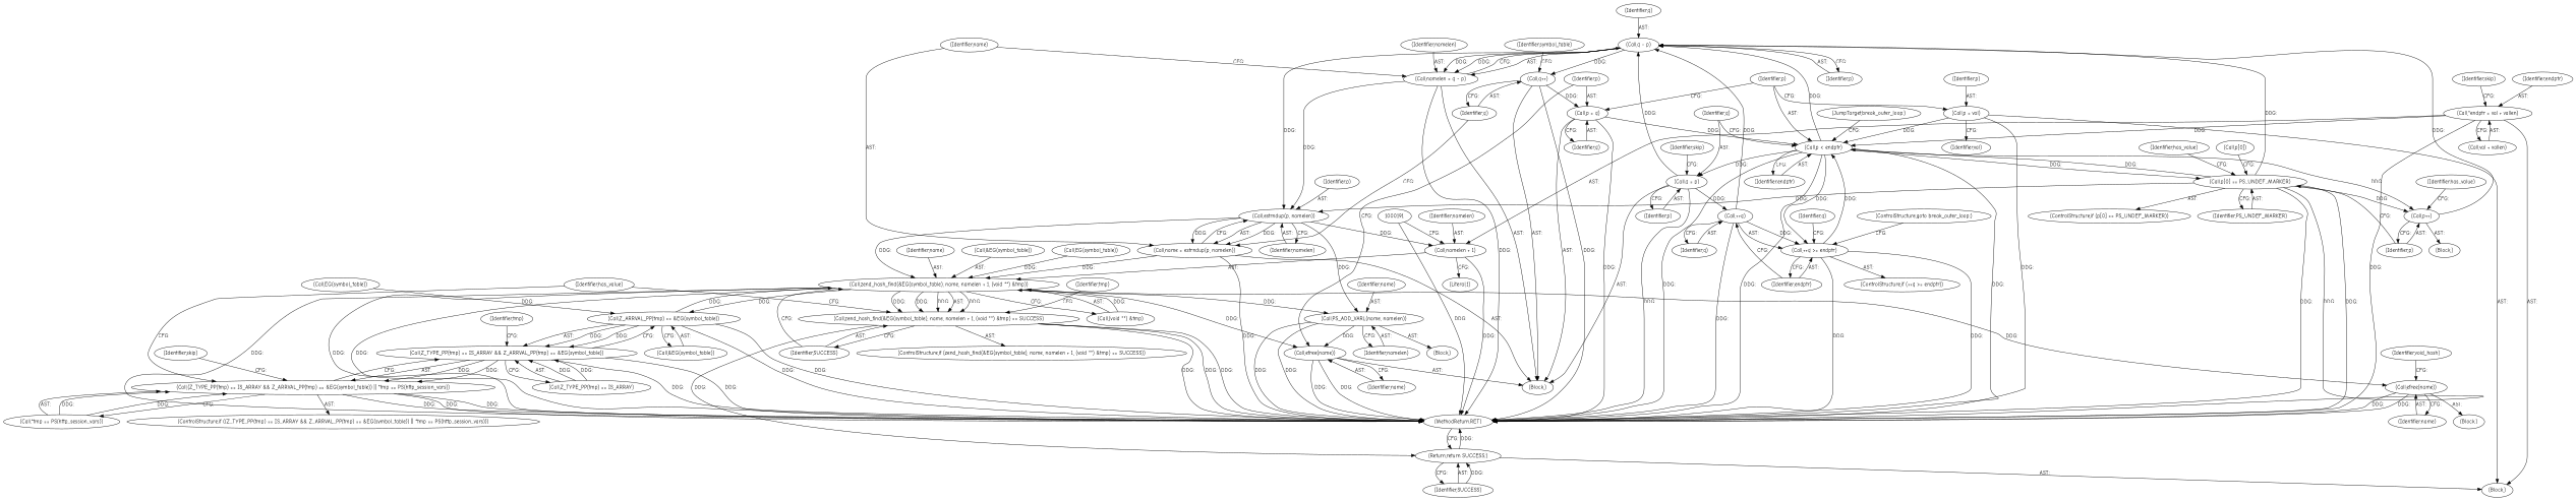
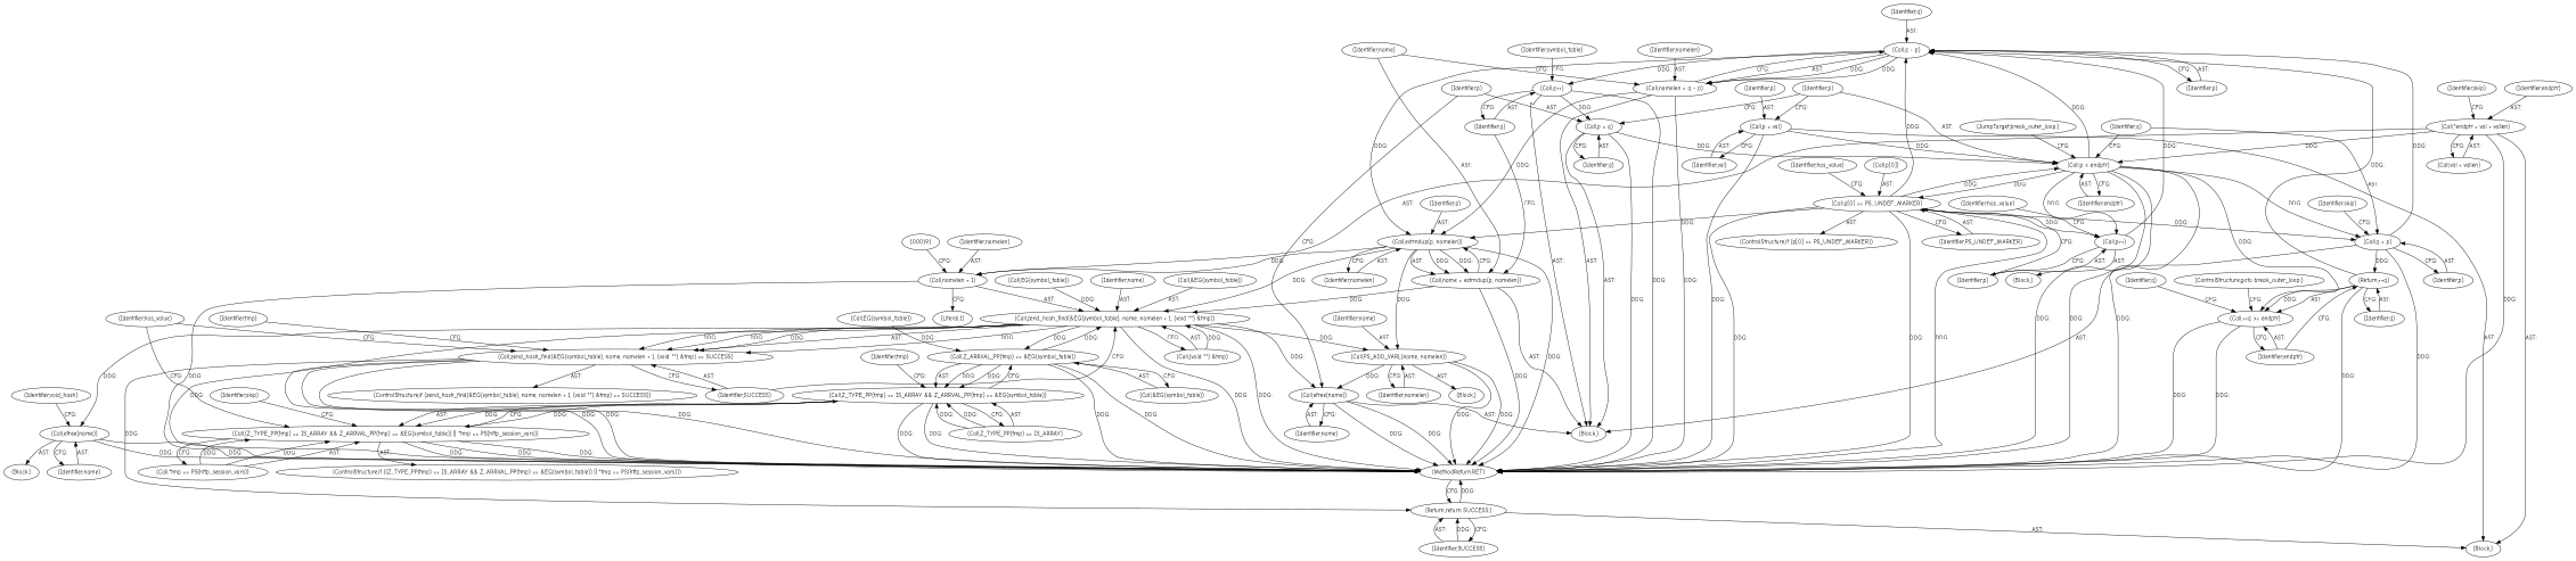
  digraph {
    fontname="Comic Neue"
    node [fontname="Comic Neue"]
    edge [fontname="Comic Neue"]
    n1 [label="(Call,q - p)"]
    n2 [label="(Call,q++)"]
    n3 [label="(Call,namelen = q - p)"]
    n4 [label="(Call,estrndup(p, namelen))"]
    n5 [label="(Identifier,p)"]
    n6 [label="(Block,)"]
    n7 [label="(MethodReturn,RET)"]
    n8 [label="(Call,p = q)"]
    n9 [label="(Identifier,q)"]
    n10 [label="(Call,name = estrndup(p, namelen))"]
    n11 [label="(Call,zend_hash_find(&EG(symbol_table), name, namelen + 1, (void **) &tmp))"]
    n12 [label="(Call,PS_ADD_VARL(name, namelen))"]
    n13 [label="(Call,namelen + 1)"]
    n14 [label="(Identifier,namelen)"]
    n15 [label="(Call,q = p)"]
-   n16 [label="(Call,++q)"]
+   n16 [label="(Return,++q)"]
    n17 [label="(Identifier,p)"]
    n18 [label="(Call,++q >= endptr)"]
    n19 [label="(Identifier,q)"]
    n20 [label="(Return,return SUCCESS;)"]
    n21 [label="(Call,p < endptr)"]
    n22 [label="(Call,p[0] == PS_UNDEF_MARKER)"]
    n23 [label="(Call,p++)"]
    n24 [label="(Identifier,endptr)"]
    n25 [label="(ControlStructure,if (p[0] == PS_UNDEF_MARKER))"]
    n26 [label="(Identifier,PS_UNDEF_MARKER)"]
    n27 [label="(Identifier,p)"]
    n28 [label="(Block,)"]
-   n29 [label="(ControlStructure,if (++q >= endptr))"]
    n30 [label="(Identifier,endptr)"]
    n31 [label="(Call,p = val)"]
    n32 [label="(Identifier,val)"]
    n33 [label="(Block,)"]
    n34 [label="(Identifier,q)"]
    n35 [label="(Call,*endptr = val + vallen)"]
    n36 [label="(Call,val + vallen)"]
    n37 [label="(Call,zend_hash_find(&EG(symbol_table), name, namelen + 1, (void **) &tmp) == SUCCESS)"]
    n38 [label="(Call,Z_ARRVAL_PP(tmp) == &EG(symbol_table))"]
    n39 [label="(Call,efree(name))"]
    n40 [label="(Call,efree(name))"]
    n41 [label="(Call,(void **) &tmp)"]
    n42 [label="(Identifier,namelen)"]
    n43 [label="(Block,)"]
    n44 [label="(Literal,1)"]
    n45 [label="(Identifier,SUCCESS)"]
    n46 [label="(ControlStructure,if (zend_hash_find(&EG(symbol_table), name, namelen + 1, (void **) &tmp) == SUCCESS))"]
    n47 [label="(Call,Z_TYPE_PP(tmp) == IS_ARRAY && Z_ARRVAL_PP(tmp) == &EG(symbol_table))"]
    n48 [label="(Call,&EG(symbol_table))"]
    n49 [label="(Identifier,name)"]
    n50 [label="(Block,)"]
    n51 [label="(Identifier,name)"]
    n52 [label="(Identifier,SUCCESS)"]
    n53 [label="(Call,(Z_TYPE_PP(tmp) == IS_ARRAY && Z_ARRVAL_PP(tmp) == &EG(symbol_table)) || *tmp == PS(http_session_vars))"]
    n54 [label="(Call,Z_TYPE_PP(tmp) == IS_ARRAY)"]
    n55 [label="(Call,*tmp == PS(http_session_vars))"]
    n56 [label="(ControlStructure,if ((Z_TYPE_PP(tmp) == IS_ARRAY && Z_ARRVAL_PP(tmp) == &EG(symbol_table)) || *tmp == PS(http_session_vars)))"]
    n57 [label="(Identifier,name)"]
    n58 [label="(Call,EG(symbol_table))"]
    n59 [label="(Identifier,q)"]
    n60 [label="(Identifier,name)"]
    n61 [label="(Identifier,p)"]
    n62 [label="(Identifier,p)"]
    n63 [label="(ControlStructure,goto break_outer_loop;)"]
    n64 [label="(Identifier,skip)"]
    n65 [label="(Identifier,has_value)"]
    n66 [label="(Identifier,namelen)"]
    n67 [label="(Identifier,has_value)"]
    n68 [label="(Call,p[0])"]
    n69 [label="(Identifier,skip)"]
    n70 [label="(Identifier,symbol_table)"]
    n71 [label="(Identifier,p)"]
    n72 [label="(Identifier,q)"]
    n73 [label="(Call,&EG(symbol_table))"]
    n74 [label="(Call,EG(symbol_table))"]
    n75 [label="(Identifier,endptr)"]
    n76 [label="(Identifier,namelen)"]
    n77 [label="(Identifier,q)"]
    n78 [label="(Identifier,has_value)"]
    n79 [label="(JumpTarget,break_outer_loop:)"]
    n80 [label="(Identifier,p)"]
    n81 [label="(Identifier,tmp)"]
    n82 [label="(Identifier,skip)"]
    n83 [label="(Identifier,void_hash)"]
    n84 [label="(Identifier,name)"]
    n85 [label="(Identifier,tmp)"]
    1000191
    n1 -> n2 [label="DDG: "]
    n1 -> n3 [label="AST: "]
    n1 -> n3 [label="DDG: "]
    n1 -> n3 [label="DDG: "]
    n1 -> n4 [label="DDG: "]
    n1 -> n5 [label="CFG: "]
    n2 -> n6 [label="AST: "]
    n2 -> n7 [label="DDG: "]
    n2 -> n8 [label="DDG: "]
    n2 -> n9 [label="CFG: "]
    n3 -> n1 [label="CFG: "]
    n3 -> n4 [label="DDG: "]
    n3 -> n6 [label="AST: "]
    n3 -> n7 [label="DDG: "]
-   1000191 -> n7 [label="DDG: "]
+   n4 -> n7 [label="DDG: "]
    n4 -> n10 [label="AST: "]
    n4 -> n10 [label="DDG: "]
    n4 -> n10 [label="DDG: "]
    n4 -> n11 [label="DDG: "]
    n4 -> n12 [label="DDG: "]
    n4 -> n13 [label="DDG: "]
    n4 -> n14 [label="CFG: "]
    n5 -> n1 [label="AST: "]
    n7 -> n20 [label="CFG: "]
    n8 -> n6 [label="AST: "]
    n8 -> n7 [label="DDG: "]
    n8 -> n21 [label="DDG: "]
    n8 -> n34 [label="CFG: "]
    n9 -> n2 [label="AST: "]
    n9 -> n10 [label="CFG: "]
    n10 -> n4 [label="CFG: "]
    n10 -> n6 [label="AST: "]
    n10 -> n7 [label="DDG: "]
    n10 -> n11 [label="DDG: "]
    n11 -> n7 [label="DDG: "]
    n11 -> n7 [label="DDG: "]
    n11 -> n7 [label="DDG: "]
    n11 -> n12 [label="DDG: "]
    n11 -> n37 [label="AST: "]
    n11 -> n37 [label="DDG: "]
    n11 -> n37 [label="DDG: "]
    n11 -> n37 [label="DDG: "]
    n11 -> n37 [label="DDG: "]
    n11 -> n38 [label="DDG: "]
    n11 -> n39 [label="DDG: "]
    n11 -> n40 [label="DDG: "]
    n11 -> n41 [label="CFG: "]
    n12 -> n7 [label="DDG: "]
    n12 -> n7 [label="DDG: "]
    n12 -> n40 [label="DDG: "]
    n12 -> n42 [label="CFG: "]
    n12 -> n43 [label="AST: "]
    n13 -> n7 [label="DDG: "]
    n13 -> n11 [label="AST: "]
    n13 -> n44 [label="CFG: "]
    n14 -> n4 [label="AST: "]
    n15 -> n1 [label="DDG: "]
    n15 -> n6 [label="AST: "]
    n15 -> n7 [label="DDG: "]
    n15 -> n16 [label="DDG: "]
    n15 -> n17 [label="CFG: "]
    n16 -> n1 [label="DDG: "]
    n16 -> n7 [label="DDG: "]
    n16 -> n18 [label="AST: "]
    n16 -> n18 [label="DDG: "]
    n16 -> n19 [label="CFG: "]
    n17 -> n15 [label="AST: "]
    n18 -> n7 [label="DDG: "]
    n18 -> n7 [label="DDG: "]
-   n18 -> n21 [label="DDG: "]
-   n18 -> n29 [label="AST: "]
    n18 -> n30 [label="CFG: "]
    n19 -> n16 [label="AST: "]
    n20 -> n7 [label="DDG: "]
    n20 -> n33 [label="AST: "]
    n20 -> n52 [label="CFG: "]
    n21 -> n1 [label="DDG: "]
    n21 -> n7 [label="DDG: "]
    n21 -> n7 [label="DDG: "]
    n21 -> n7 [label="DDG: "]
    n21 -> n15 [label="DDG: "]
    n21 -> n18 [label="DDG: "]
    n21 -> n22 [label="DDG: "]
    n21 -> n23 [label="DDG: "]
    n21 -> n24 [label="CFG: "]
    n22 -> n1 [label="DDG: "]
    n22 -> n4 [label="DDG: "]
    n22 -> n7 [label="DDG: "]
    n22 -> n7 [label="DDG: "]
    n22 -> n7 [label="DDG: "]
+   n22 -> n15 [label="DDG: "]
    n22 -> n21 [label="DDG: "]
    n22 -> n23 [label="DDG: "]
    n22 -> n25 [label="AST: "]
    n22 -> n26 [label="CFG: "]
    n23 -> n1 [label="DDG: "]
    n23 -> n27 [label="CFG: "]
    n23 -> n28 [label="AST: "]
    n24 -> n21 [label="AST: "]
    n26 -> n22 [label="AST: "]
    n27 -> n22 [label="CFG: "]
    n27 -> n23 [label="AST: "]
    n30 -> n16 [label="CFG: "]
    n30 -> n18 [label="AST: "]
    n31 -> n7 [label="DDG: "]
    n31 -> n21 [label="DDG: "]
    n31 -> n32 [label="CFG: "]
    n31 -> n33 [label="AST: "]
+   n32 -> n31 [label="AST: "]
    n34 -> n8 [label="AST: "]
    n35 -> n7 [label="DDG: "]
    n35 -> n13 [label="AST: "]
    n35 -> n21 [label="DDG: "]
    n35 -> n33 [label="AST: "]
    n35 -> n36 [label="CFG: "]
    n36 -> n35 [label="AST: "]
    n37 -> n7 [label="DDG: "]
    n37 -> n7 [label="DDG: "]
    n37 -> n7 [label="DDG: "]
    n37 -> n20 [label="DDG: "]
    n37 -> n45 [label="CFG: "]
    n37 -> n46 [label="AST: "]
    n38 -> n7 [label="DDG: "]
    n38 -> n7 [label="DDG: "]
    n38 -> n11 [label="DDG: "]
    n38 -> n47 [label="AST: "]
    n38 -> n47 [label="DDG: "]
    n38 -> n47 [label="DDG: "]
    n38 -> n48 [label="CFG: "]
    n39 -> n7 [label="DDG: "]
    n39 -> n7 [label="DDG: "]
    n39 -> n49 [label="CFG: "]
    n39 -> n50 [label="AST: "]
    n40 -> n6 [label="AST: "]
    n40 -> n7 [label="DDG: "]
    n40 -> n7 [label="DDG: "]
    n40 -> n51 [label="CFG: "]
    n41 -> n11 [label="AST: "]
    n41 -> n11 [label="DDG: "]
    n42 -> n12 [label="AST: "]
    n45 -> n11 [label="CFG: "]
    n45 -> n37 [label="AST: "]
    n47 -> n7 [label="DDG: "]
    n47 -> n7 [label="DDG: "]
    n47 -> n38 [label="CFG: "]
    n47 -> n53 [label="AST: "]
    n47 -> n53 [label="DDG: "]
    n47 -> n53 [label="DDG: "]
    n47 -> n54 [label="CFG: "]
    n48 -> n38 [label="AST: "]
    n49 -> n39 [label="AST: "]
    n51 -> n40 [label="AST: "]
    n52 -> n20 [label="AST: "]
    n52 -> n20 [label="DDG: "]
    n53 -> n7 [label="DDG: "]
    n53 -> n7 [label="DDG: "]
    n53 -> n7 [label="DDG: "]
    n53 -> n47 [label="CFG: "]
    n53 -> n55 [label="CFG: "]
    n53 -> n56 [label="AST: "]
    n54 -> n47 [label="AST: "]
    n54 -> n47 [label="DDG: "]
    n54 -> n47 [label="DDG: "]
    n55 -> n53 [label="AST: "]
    n55 -> n53 [label="DDG: "]
    n55 -> n53 [label="DDG: "]
    n57 -> n12 [label="AST: "]
    n58 -> n11 [label="DDG: "]
    n59 -> n1 [label="AST: "]
    n60 -> n11 [label="AST: "]
    n61 -> n31 [label="AST: "]
    n62 -> n4 [label="AST: "]
    n63 -> n18 [label="CFG: "]
    n64 -> n15 [label="CFG: "]
    n65 -> n23 [label="CFG: "]
    n66 -> n13 [label="AST: "]
    n67 -> n37 [label="CFG: "]
    n67 -> n53 [label="CFG: "]
-   n68 -> n22 [label="CFG: "]
+   n68 -> n22 [label="AST: "]
    n69 -> n35 [label="CFG: "]
    n70 -> n2 [label="CFG: "]
    n71 -> n8 [label="CFG: "]
    n71 -> n21 [label="AST: "]
    n71 -> n31 [label="CFG: "]
    n72 -> n18 [label="CFG: "]
    n73 -> n11 [label="AST: "]
    n74 -> n38 [label="DDG: "]
    n75 -> n35 [label="AST: "]
    n76 -> n3 [label="AST: "]
    n77 -> n15 [label="AST: "]
    n77 -> n21 [label="CFG: "]
    n78 -> n22 [label="CFG: "]
    n79 -> n21 [label="CFG: "]
    n80 -> n8 [label="AST: "]
    n80 -> n40 [label="CFG: "]
    n81 -> n37 [label="CFG: "]
    n82 -> n53 [label="CFG: "]
    n83 -> n39 [label="CFG: "]
    n84 -> n3 [label="CFG: "]
    n84 -> n10 [label="AST: "]
    n85 -> n47 [label="CFG: "]
    1000191 -> n13 [label="CFG: "]
  }
